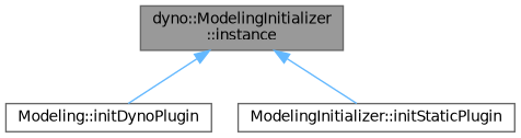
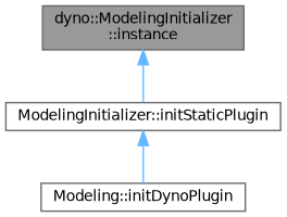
  digraph {
    rankdir=TB
    node [color=grey40 fillcolor=white fontname=Helvetica fontsize=10 shape=box style=filled]
    edge [color=steelblue1 dir=back fontname=Helvetica fontsize=10 labelfontname=Helvetica labelfontsize=10 style=solid]
    n1 [color=gray40 fillcolor=grey60 fontcolor=black height=0.2 label="dyno::ModelingInitializer\l::instance" width=0.4]
    n2 [height=0.2 label="Modeling::initDynoPlugin" width=0.4]
    n3 [height=0.2 label="ModelingInitializer::initStaticPlugin" width=0.4]
-   n1 -> n2
+   n3 -> n2
    n1 -> n3
  }
